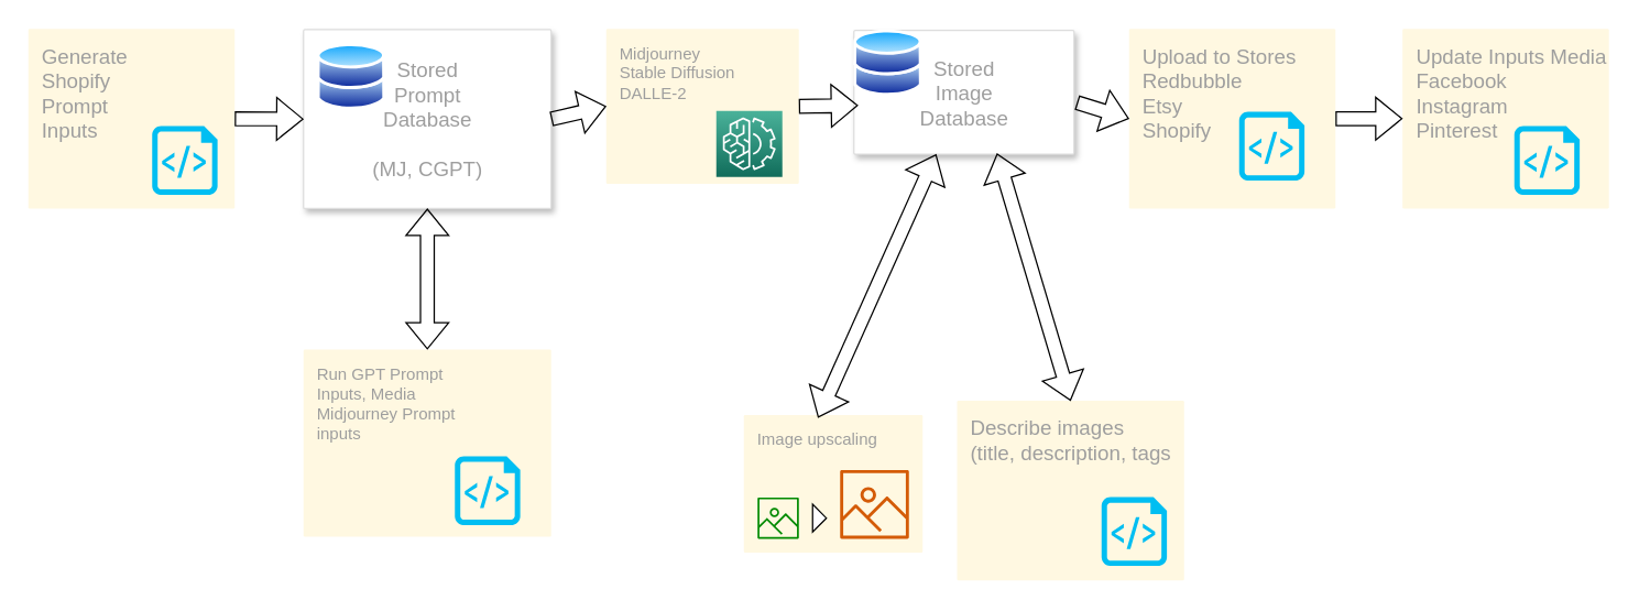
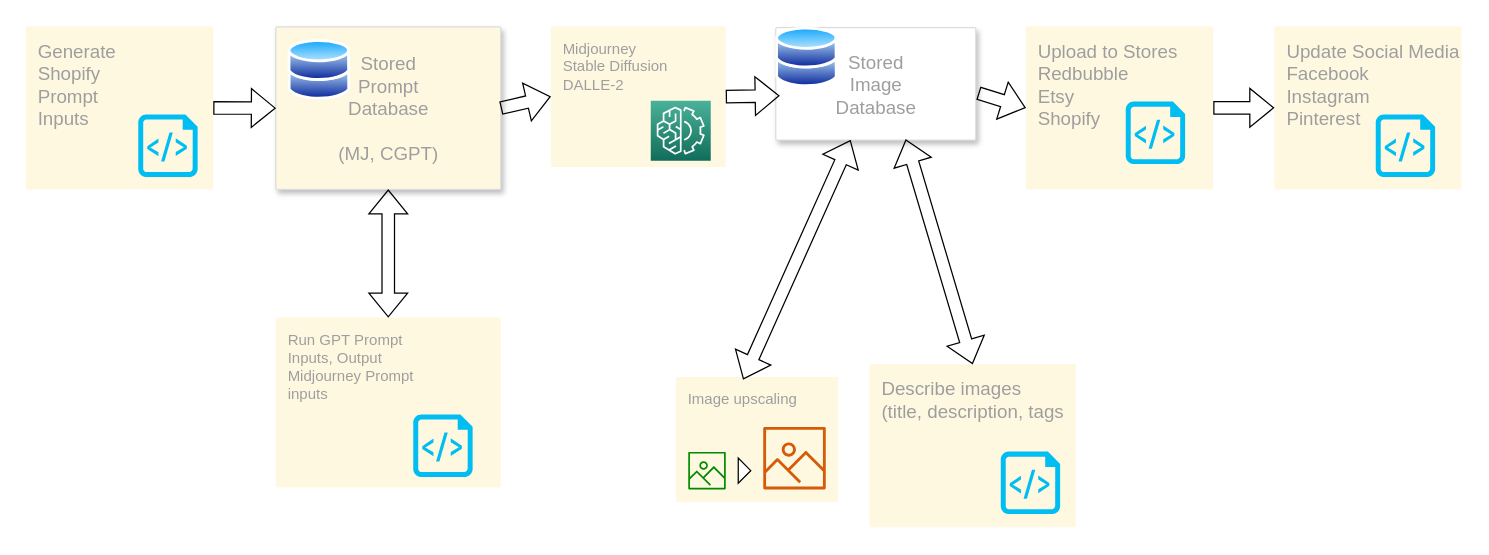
  <mxCell id="0" />
  <mxCell id="1" parent="0" />
  <mxCell id="2" value="Generate &lt;br&gt;Shopify&lt;br style=&quot;font-size: 15px;&quot;&gt;Prompt&lt;br&gt;Inputs" style="rounded=1;absoluteArcSize=1;arcSize=2;html=1;strokeColor=none;gradientColor=none;shadow=0;dashed=0;strokeColor=none;fontSize=15;fontColor=#9E9E9E;align=left;verticalAlign=top;spacing=10;spacingTop=-4;fillColor=#FFF8E1;" parent="1" vertex="1"><mxGeometry x="20" y="20.5" width="150" height="130.5" as="geometry" /></mxCell>
- <mxCell id="3" value="Run GPT Prompt&amp;nbsp;&lt;br&gt;Inputs, Media&lt;br&gt;Midjourney Prompt&lt;br&gt;inputs" style="rounded=1;absoluteArcSize=1;arcSize=2;html=1;strokeColor=none;gradientColor=none;shadow=0;dashed=0;strokeColor=none;fontSize=12;fontColor=#9E9E9E;align=left;verticalAlign=top;spacing=10;spacingTop=-4;fillColor=#FFF8E1;" parent="1" vertex="1"><mxGeometry x="220" y="253.5" width="180" height="136" as="geometry" /></mxCell>
- <mxCell id="4" value="&lt;font style=&quot;font-size: 15px;&quot;&gt;Stored &lt;br&gt;Prompt &lt;br&gt;Database&lt;br&gt;&lt;br&gt;(MJ, CGPT)&lt;br&gt;&lt;/font&gt;" style="strokeColor=#dddddd;fillColor=#ffffff;shadow=1;strokeWidth=1;rounded=1;absoluteArcSize=1;arcSize=2;fontSize=10;fontColor=#9E9E9E;align=center;html=1;" parent="1" vertex="1"><mxGeometry x="220" y="21" width="180" height="130" as="geometry" /></mxCell>
+ <mxCell id="3" value="Run GPT Prompt&amp;nbsp;&lt;br&gt;Inputs, Output&lt;br&gt;Midjourney Prompt&lt;br&gt;inputs" style="rounded=1;absoluteArcSize=1;arcSize=2;html=1;strokeColor=none;gradientColor=none;shadow=0;dashed=0;strokeColor=none;fontSize=12;fontColor=#9E9E9E;align=left;verticalAlign=top;spacing=10;spacingTop=-4;fillColor=#FFF8E1;" parent="1" vertex="1"><mxGeometry x="220" y="253.5" width="180" height="136" as="geometry" /></mxCell>
+ <mxCell id="4" value="&lt;font style=&quot;font-size: 15px;&quot;&gt;Stored &lt;br&gt;Prompt &lt;br&gt;Database&lt;br&gt;&lt;br&gt;(MJ, CGPT)&lt;br&gt;&lt;/font&gt;" style="strokeColor=#dddddd;fillColor=#fff8e1;shadow=1;strokeWidth=1;rounded=1;absoluteArcSize=1;arcSize=2;fontSize=10;fontColor=#9E9E9E;align=center;html=1;" parent="1" vertex="1"><mxGeometry x="220" y="21" width="180" height="130" as="geometry" /></mxCell>
  <mxCell id="5" value="Midjourney&lt;br&gt;Stable Diffusion&lt;br&gt;DALLE-2" style="rounded=1;absoluteArcSize=1;arcSize=2;html=1;strokeColor=none;gradientColor=none;shadow=0;dashed=0;strokeColor=none;fontSize=12;fontColor=#9E9E9E;align=left;verticalAlign=top;spacing=10;spacingTop=-4;fillColor=#FFF8E1;" vertex="1" parent="1"><mxGeometry x="440" y="20.5" width="140" height="112.5" as="geometry" /></mxCell>
  <mxCell id="6" value="Image upscaling" style="rounded=1;absoluteArcSize=1;arcSize=2;html=1;strokeColor=none;gradientColor=none;shadow=0;dashed=0;strokeColor=none;fontSize=12;fontColor=#9E9E9E;align=left;verticalAlign=top;spacing=10;spacingTop=-4;fillColor=#FFF8E1;" vertex="1" parent="1"><mxGeometry x="540" y="301" width="130" height="100" as="geometry" /></mxCell>
  <mxCell id="7" value="&lt;font style=&quot;font-size: 15px;&quot;&gt;Stored &lt;br&gt;Image&lt;br&gt;Database&lt;br&gt;&lt;/font&gt;" style="strokeColor=#dddddd;fillColor=#ffffff;shadow=1;strokeWidth=1;rounded=1;absoluteArcSize=1;arcSize=2;fontSize=10;fontColor=#9E9E9E;align=center;html=1;" vertex="1" parent="1"><mxGeometry x="620" y="21.5" width="160" height="90" as="geometry" /></mxCell>
  <mxCell id="8" value="" style="verticalLabelPosition=bottom;html=1;verticalAlign=top;align=center;strokeColor=none;fillColor=#00BEF2;shape=mxgraph.azure.script_file;pointerEvents=1;" vertex="1" parent="1"><mxGeometry x="110" y="91" width="47.5" height="50" as="geometry" /></mxCell>
  <mxCell id="9" value="" style="verticalLabelPosition=bottom;html=1;verticalAlign=top;align=center;strokeColor=none;fillColor=#00BEF2;shape=mxgraph.azure.script_file;pointerEvents=1;" vertex="1" parent="1"><mxGeometry x="330" y="331" width="47.5" height="50" as="geometry" /></mxCell>
  <mxCell id="10" value="" style="image;aspect=fixed;perimeter=ellipsePerimeter;html=1;align=center;shadow=0;dashed=0;spacingTop=3;image=img/lib/active_directory/databases.svg;" vertex="1" parent="1"><mxGeometry x="230" y="31" width="50" height="49" as="geometry" /></mxCell>
  <mxCell id="11" value="" style="sketch=0;outlineConnect=0;fontColor=#ffffff;fillColor=#008a00;strokeColor=#005700;dashed=0;verticalLabelPosition=bottom;verticalAlign=top;align=center;html=1;fontSize=12;fontStyle=0;aspect=fixed;pointerEvents=1;shape=mxgraph.aws4.container_registry_image;" vertex="1" parent="1"><mxGeometry x="550" y="361" width="30" height="30" as="geometry" /></mxCell>
  <mxCell id="12" value="" style="sketch=0;outlineConnect=0;fontColor=#232F3E;gradientColor=none;fillColor=#D45B07;strokeColor=none;dashed=0;verticalLabelPosition=bottom;verticalAlign=top;align=center;html=1;fontSize=12;fontStyle=0;aspect=fixed;pointerEvents=1;shape=mxgraph.aws4.container_registry_image;" vertex="1" parent="1"><mxGeometry x="610" y="341" width="50" height="50" as="geometry" /></mxCell>
  <mxCell id="13" value="" style="html=1;shadow=0;dashed=0;align=center;verticalAlign=middle;shape=mxgraph.arrows2.arrow;dy=0.6;dx=40;notch=0;" vertex="1" parent="1"><mxGeometry x="590" y="366" width="10" height="20" as="geometry" /></mxCell>
  <mxCell id="14" value="" style="image;aspect=fixed;perimeter=ellipsePerimeter;html=1;align=center;shadow=0;dashed=0;spacingTop=3;image=img/lib/active_directory/databases.svg;" vertex="1" parent="1"><mxGeometry x="620" y="21" width="50" height="49" as="geometry" /></mxCell>
  <mxCell id="15" value="" style="sketch=0;points=[[0,0,0],[0.25,0,0],[0.5,0,0],[0.75,0,0],[1,0,0],[0,1,0],[0.25,1,0],[0.5,1,0],[0.75,1,0],[1,1,0],[0,0.25,0],[0,0.5,0],[0,0.75,0],[1,0.25,0],[1,0.5,0],[1,0.75,0]];outlineConnect=0;fontColor=#232F3E;gradientColor=#4AB29A;gradientDirection=north;fillColor=#116D5B;strokeColor=#ffffff;dashed=0;verticalLabelPosition=bottom;verticalAlign=top;align=center;html=1;fontSize=12;fontStyle=0;aspect=fixed;shape=mxgraph.aws4.resourceIcon;resIcon=mxgraph.aws4.machine_learning;" vertex="1" parent="1"><mxGeometry x="520" y="80" width="48" height="48" as="geometry" /></mxCell>
  <mxCell id="16" value="Describe images&lt;br&gt;(title, description, tags" style="rounded=1;absoluteArcSize=1;arcSize=2;html=1;strokeColor=none;gradientColor=none;shadow=0;dashed=0;strokeColor=none;fontSize=15;fontColor=#9E9E9E;align=left;verticalAlign=top;spacing=10;spacingTop=-4;fillColor=#FFF8E1;" vertex="1" parent="1"><mxGeometry x="695" y="290.75" width="165" height="130.5" as="geometry" /></mxCell>
  <mxCell id="17" value="" style="verticalLabelPosition=bottom;html=1;verticalAlign=top;align=center;strokeColor=none;fillColor=#00BEF2;shape=mxgraph.azure.script_file;pointerEvents=1;" vertex="1" parent="1"><mxGeometry x="800" y="360.75" width="47.5" height="50" as="geometry" /></mxCell>
  <mxCell id="18" value="Upload to Stores&lt;br&gt;Redbubble&lt;br&gt;Etsy&lt;br&gt;Shopify" style="rounded=1;absoluteArcSize=1;arcSize=2;html=1;strokeColor=none;gradientColor=none;shadow=0;dashed=0;strokeColor=none;fontSize=15;fontColor=#9E9E9E;align=left;verticalAlign=top;spacing=10;spacingTop=-4;fillColor=#FFF8E1;" vertex="1" parent="1"><mxGeometry x="820" y="20.5" width="150" height="130.5" as="geometry" /></mxCell>
  <mxCell id="19" value="" style="verticalLabelPosition=bottom;html=1;verticalAlign=top;align=center;strokeColor=none;fillColor=#00BEF2;shape=mxgraph.azure.script_file;pointerEvents=1;" vertex="1" parent="1"><mxGeometry x="900" y="80.75" width="47.5" height="50" as="geometry" /></mxCell>
- <mxCell id="20" value="Update Inputs Media&lt;br&gt;Facebook&lt;br&gt;Instagram&lt;br&gt;Pinterest" style="rounded=1;absoluteArcSize=1;arcSize=2;html=1;strokeColor=none;gradientColor=none;shadow=0;dashed=0;strokeColor=none;fontSize=15;fontColor=#9E9E9E;align=left;verticalAlign=top;spacing=10;spacingTop=-4;fillColor=#FFF8E1;" vertex="1" parent="1"><mxGeometry x="1018.75" y="20.5" width="150" height="130.5" as="geometry" /></mxCell>
+ <mxCell id="20" value="Update Social Media&lt;br&gt;Facebook&lt;br&gt;Instagram&lt;br&gt;Pinterest" style="rounded=1;absoluteArcSize=1;arcSize=2;html=1;strokeColor=none;gradientColor=none;shadow=0;dashed=0;strokeColor=none;fontSize=15;fontColor=#9E9E9E;align=left;verticalAlign=top;spacing=10;spacingTop=-4;fillColor=#FFF8E1;" vertex="1" parent="1"><mxGeometry x="1018.75" y="20.5" width="150" height="130.5" as="geometry" /></mxCell>
  <mxCell id="21" value="" style="verticalLabelPosition=bottom;html=1;verticalAlign=top;align=center;strokeColor=none;fillColor=#00BEF2;shape=mxgraph.azure.script_file;pointerEvents=1;" vertex="1" parent="1"><mxGeometry x="1100" y="91" width="47.5" height="50" as="geometry" /></mxCell>
  <mxCell id="22" value="" style="shape=flexArrow;endArrow=classic;html=1;rounded=0;exitX=1;exitY=0.5;exitDx=0;exitDy=0;entryX=0;entryY=0.5;entryDx=0;entryDy=0;" edge="1" parent="1" source="2" target="4"><mxGeometry width="50" height="50" relative="1" as="geometry"><mxPoint x="560" y="221" as="sourcePoint" /><mxPoint x="610" y="171" as="targetPoint" /></mxGeometry></mxCell>
  <mxCell id="23" value="" style="shape=flexArrow;endArrow=classic;html=1;rounded=0;exitX=1;exitY=0.5;exitDx=0;exitDy=0;entryX=0;entryY=0.5;entryDx=0;entryDy=0;" edge="1" parent="1" source="4" target="5"><mxGeometry width="50" height="50" relative="1" as="geometry"><mxPoint x="400" y="85.25" as="sourcePoint" /><mxPoint x="450" y="77" as="targetPoint" /></mxGeometry></mxCell>
  <mxCell id="24" value="" style="shape=flexArrow;endArrow=classic;startArrow=classic;html=1;rounded=0;exitX=0.5;exitY=0;exitDx=0;exitDy=0;entryX=0.5;entryY=1;entryDx=0;entryDy=0;" edge="1" parent="1" source="3" target="4"><mxGeometry width="100" height="100" relative="1" as="geometry"><mxPoint x="540" y="251" as="sourcePoint" /><mxPoint x="640" y="151" as="targetPoint" /></mxGeometry></mxCell>
  <mxCell id="25" value="" style="shape=flexArrow;endArrow=classic;startArrow=classic;html=1;rounded=0;exitX=0.415;exitY=0.02;exitDx=0;exitDy=0;exitPerimeter=0;" edge="1" parent="1" source="6" target="7"><mxGeometry width="100" height="100" relative="1" as="geometry"><mxPoint x="540" y="251" as="sourcePoint" /><mxPoint x="640" y="151" as="targetPoint" /></mxGeometry></mxCell>
  <mxCell id="26" value="" style="shape=flexArrow;endArrow=classic;startArrow=classic;html=1;rounded=0;exitX=0.5;exitY=0;exitDx=0;exitDy=0;entryX=0.65;entryY=0.994;entryDx=0;entryDy=0;entryPerimeter=0;" edge="1" parent="1" source="16" target="7"><mxGeometry width="100" height="100" relative="1" as="geometry"><mxPoint x="540" y="251" as="sourcePoint" /><mxPoint x="640" y="151" as="targetPoint" /></mxGeometry></mxCell>
  <mxCell id="27" value="" style="shape=flexArrow;endArrow=classic;html=1;rounded=0;entryX=0;entryY=0.5;entryDx=0;entryDy=0;exitX=1.013;exitY=0.583;exitDx=0;exitDy=0;exitPerimeter=0;" edge="1" parent="1" source="7" target="18"><mxGeometry width="50" height="50" relative="1" as="geometry"><mxPoint x="560" y="221" as="sourcePoint" /><mxPoint x="610" y="171" as="targetPoint" /></mxGeometry></mxCell>
  <mxCell id="28" value="" style="shape=flexArrow;endArrow=classic;html=1;rounded=0;entryX=0;entryY=0.5;entryDx=0;entryDy=0;exitX=1;exitY=0.5;exitDx=0;exitDy=0;" edge="1" parent="1" source="18" target="20"><mxGeometry width="50" height="50" relative="1" as="geometry"><mxPoint x="560" y="221" as="sourcePoint" /><mxPoint x="610" y="171" as="targetPoint" /></mxGeometry></mxCell>
  <mxCell id="29" value="" style="shape=flexArrow;endArrow=classic;html=1;rounded=0;exitX=1;exitY=0.5;exitDx=0;exitDy=0;entryX=0.019;entryY=0.606;entryDx=0;entryDy=0;entryPerimeter=0;" edge="1" parent="1" source="5" target="7"><mxGeometry width="50" height="50" relative="1" as="geometry"><mxPoint x="580" y="221" as="sourcePoint" /><mxPoint x="630" y="171" as="targetPoint" /></mxGeometry></mxCell>
